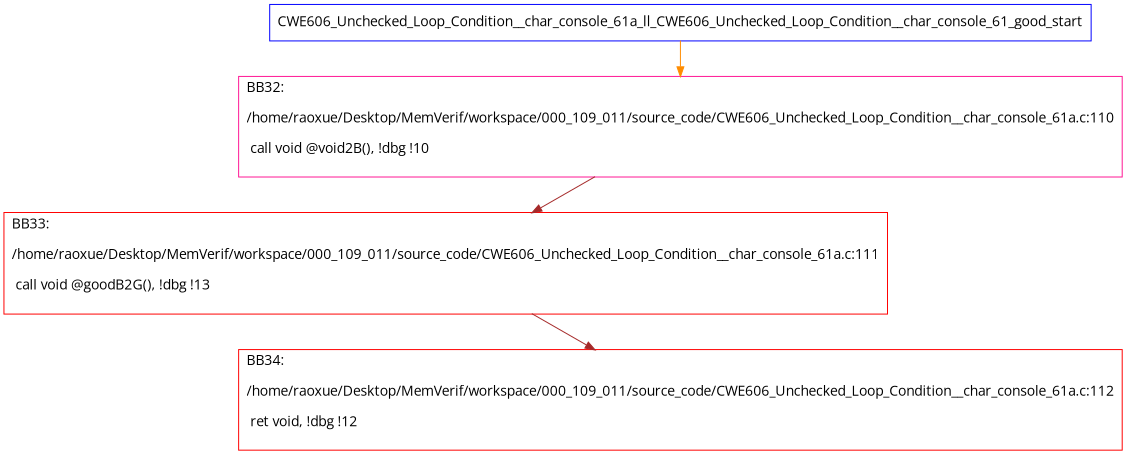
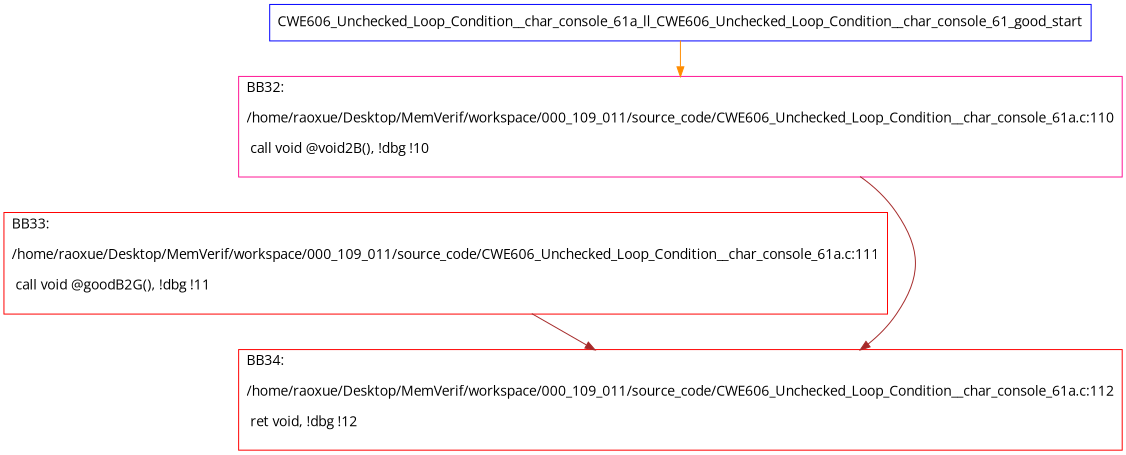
  digraph {
    fontname="Open Sans"
    node [color=red fontname="Open Sans" shape=record]
    edge [color=brown fontname="Open Sans"]
    n1 [color=blue label="{CWE606_Unchecked_Loop_Condition__char_console_61a_ll_CWE606_Unchecked_Loop_Condition__char_console_61_good_start}"]
    n2 [color=deeppink label="{BB32:\l\l/home/raoxue/Desktop/MemVerif/workspace/000_109_011/source_code/CWE606_Unchecked_Loop_Condition__char_console_61a.c:110\l\n  call void @void2B(), !dbg !10\l\n}"]
-   n3 [label="{BB33:\l\l/home/raoxue/Desktop/MemVerif/workspace/000_109_011/source_code/CWE606_Unchecked_Loop_Condition__char_console_61a.c:111\l\n  call void @goodB2G(), !dbg !13\l\n}"]
+   n3 [label="{BB33:\l\l/home/raoxue/Desktop/MemVerif/workspace/000_109_011/source_code/CWE606_Unchecked_Loop_Condition__char_console_61a.c:111\l\n  call void @goodB2G(), !dbg !11\l\n}"]
    n4 [label="{BB34:\l\l/home/raoxue/Desktop/MemVerif/workspace/000_109_011/source_code/CWE606_Unchecked_Loop_Condition__char_console_61a.c:112\l\n  ret void, !dbg !12\l\n}"]
    n1 -> n2 [color=darkorange]
-   n2 -> n3
+   n2 -> n4
    n3 -> n4
  }
